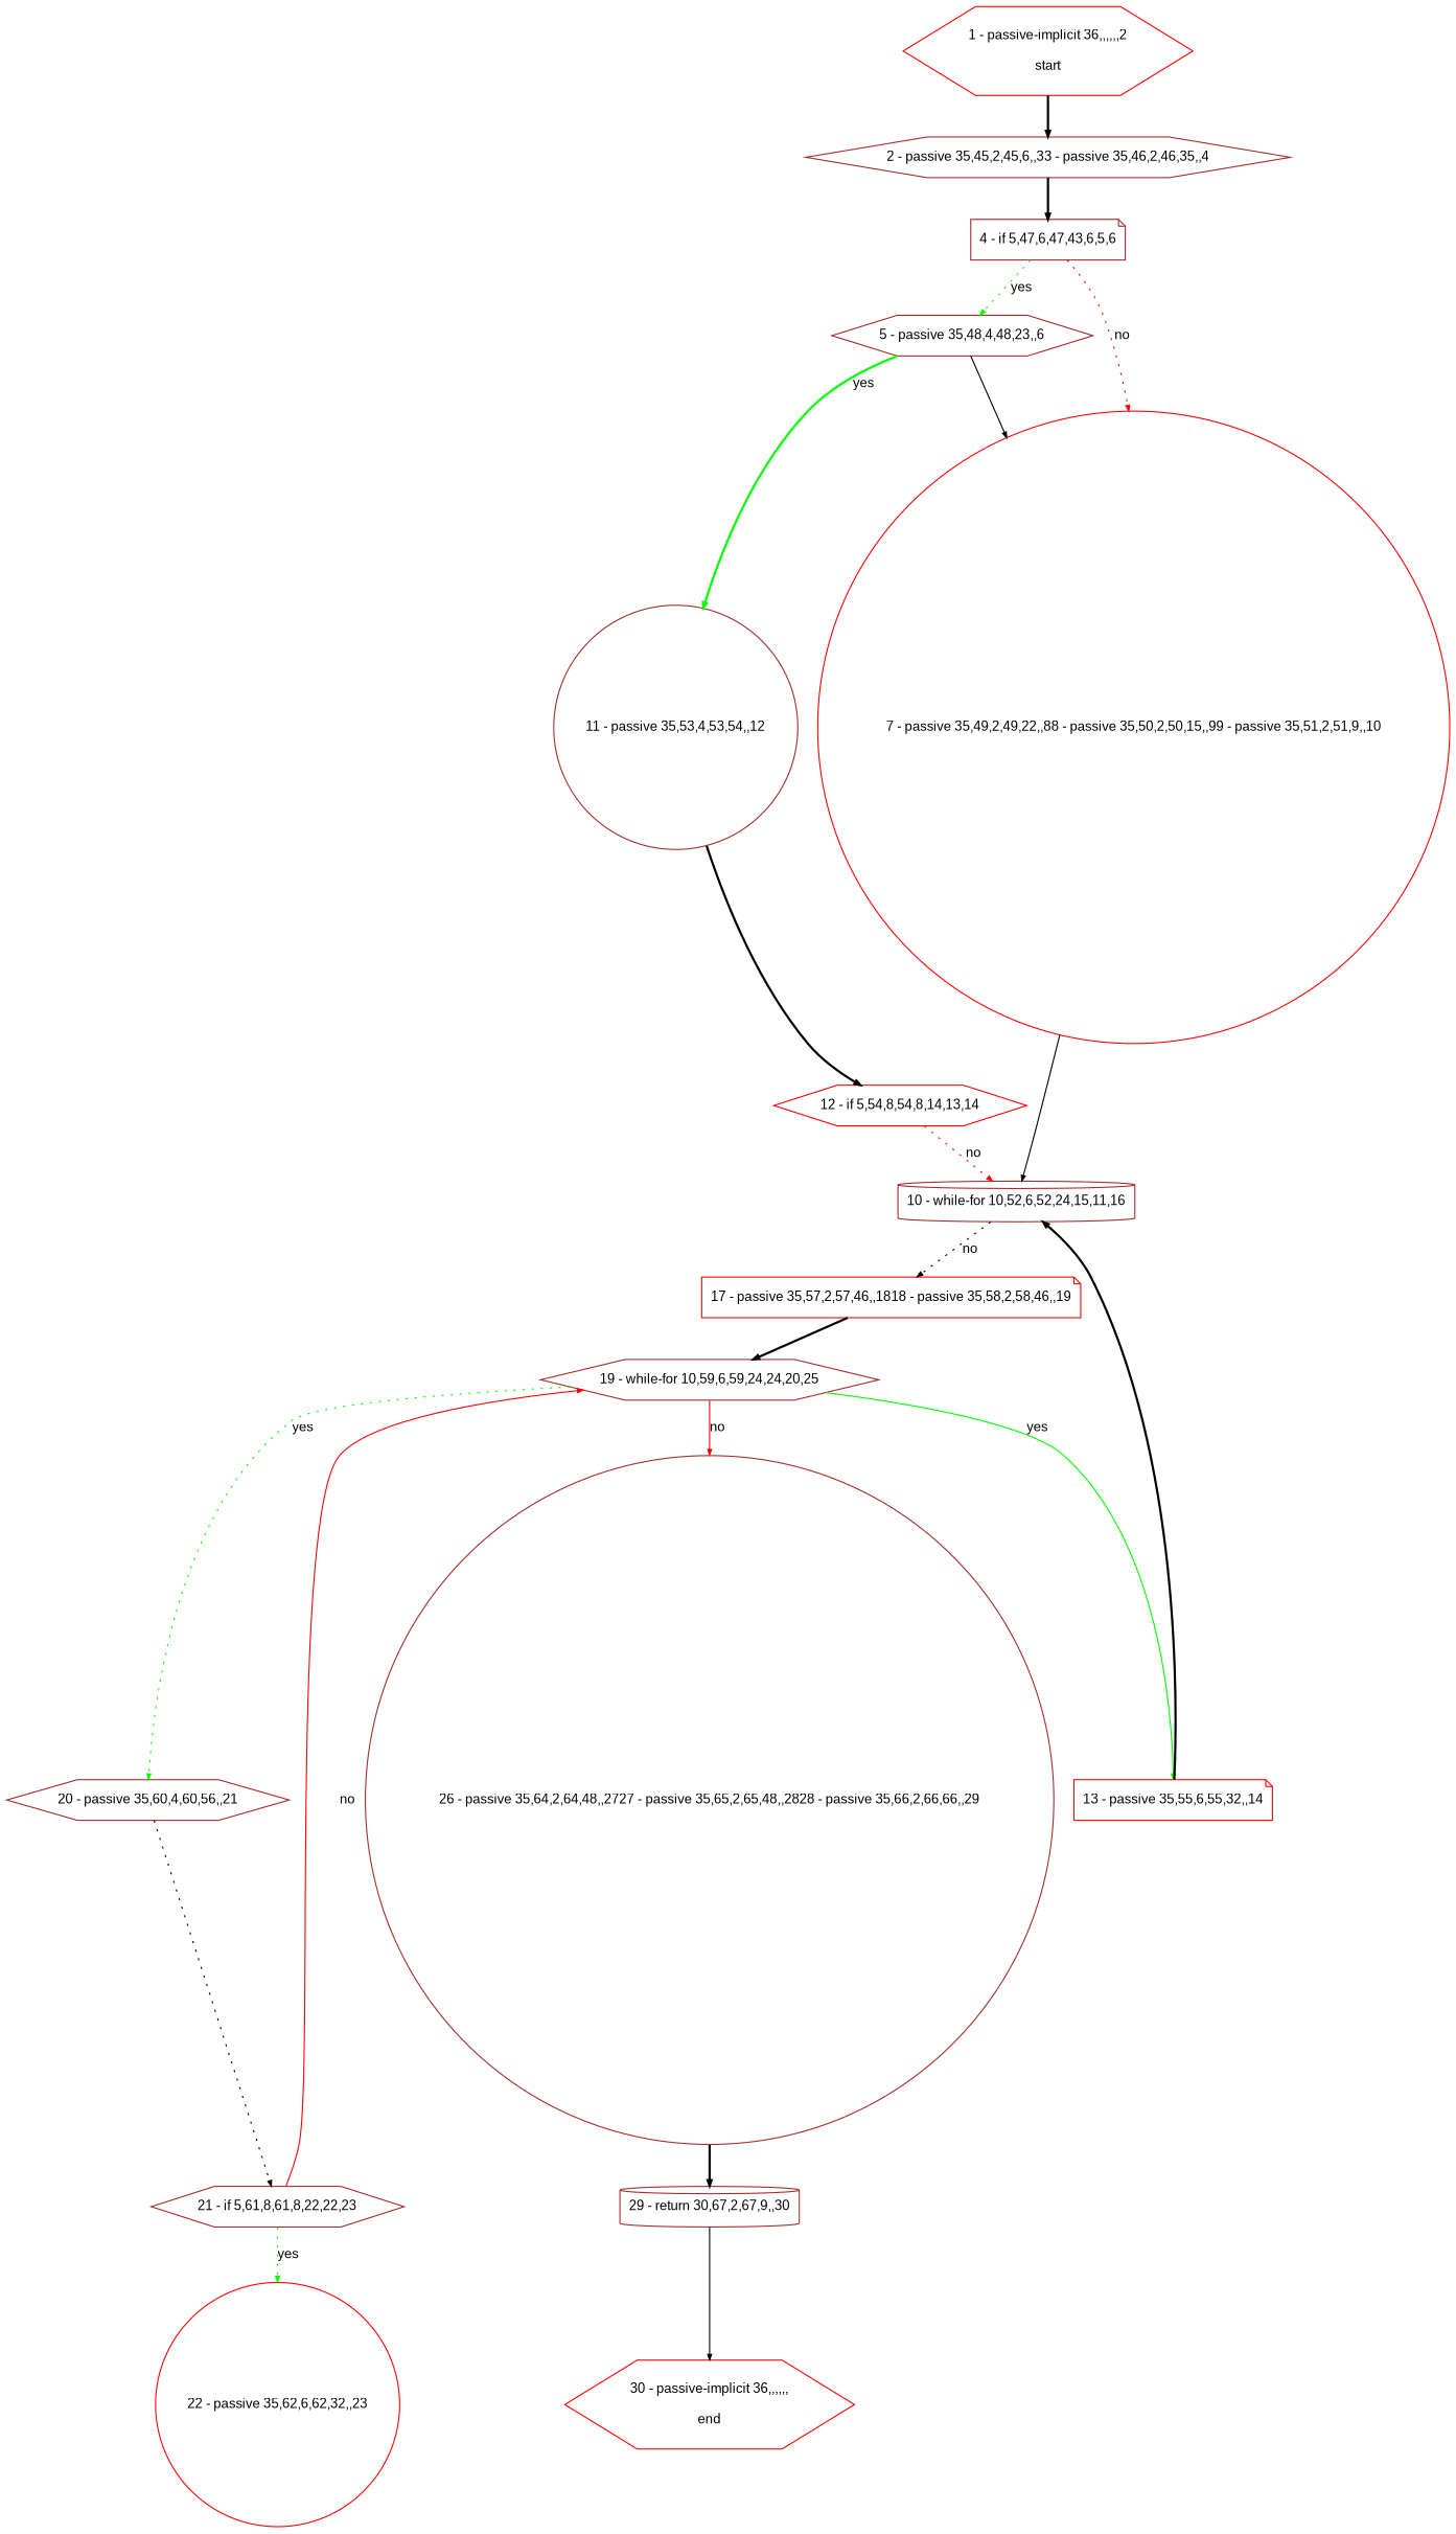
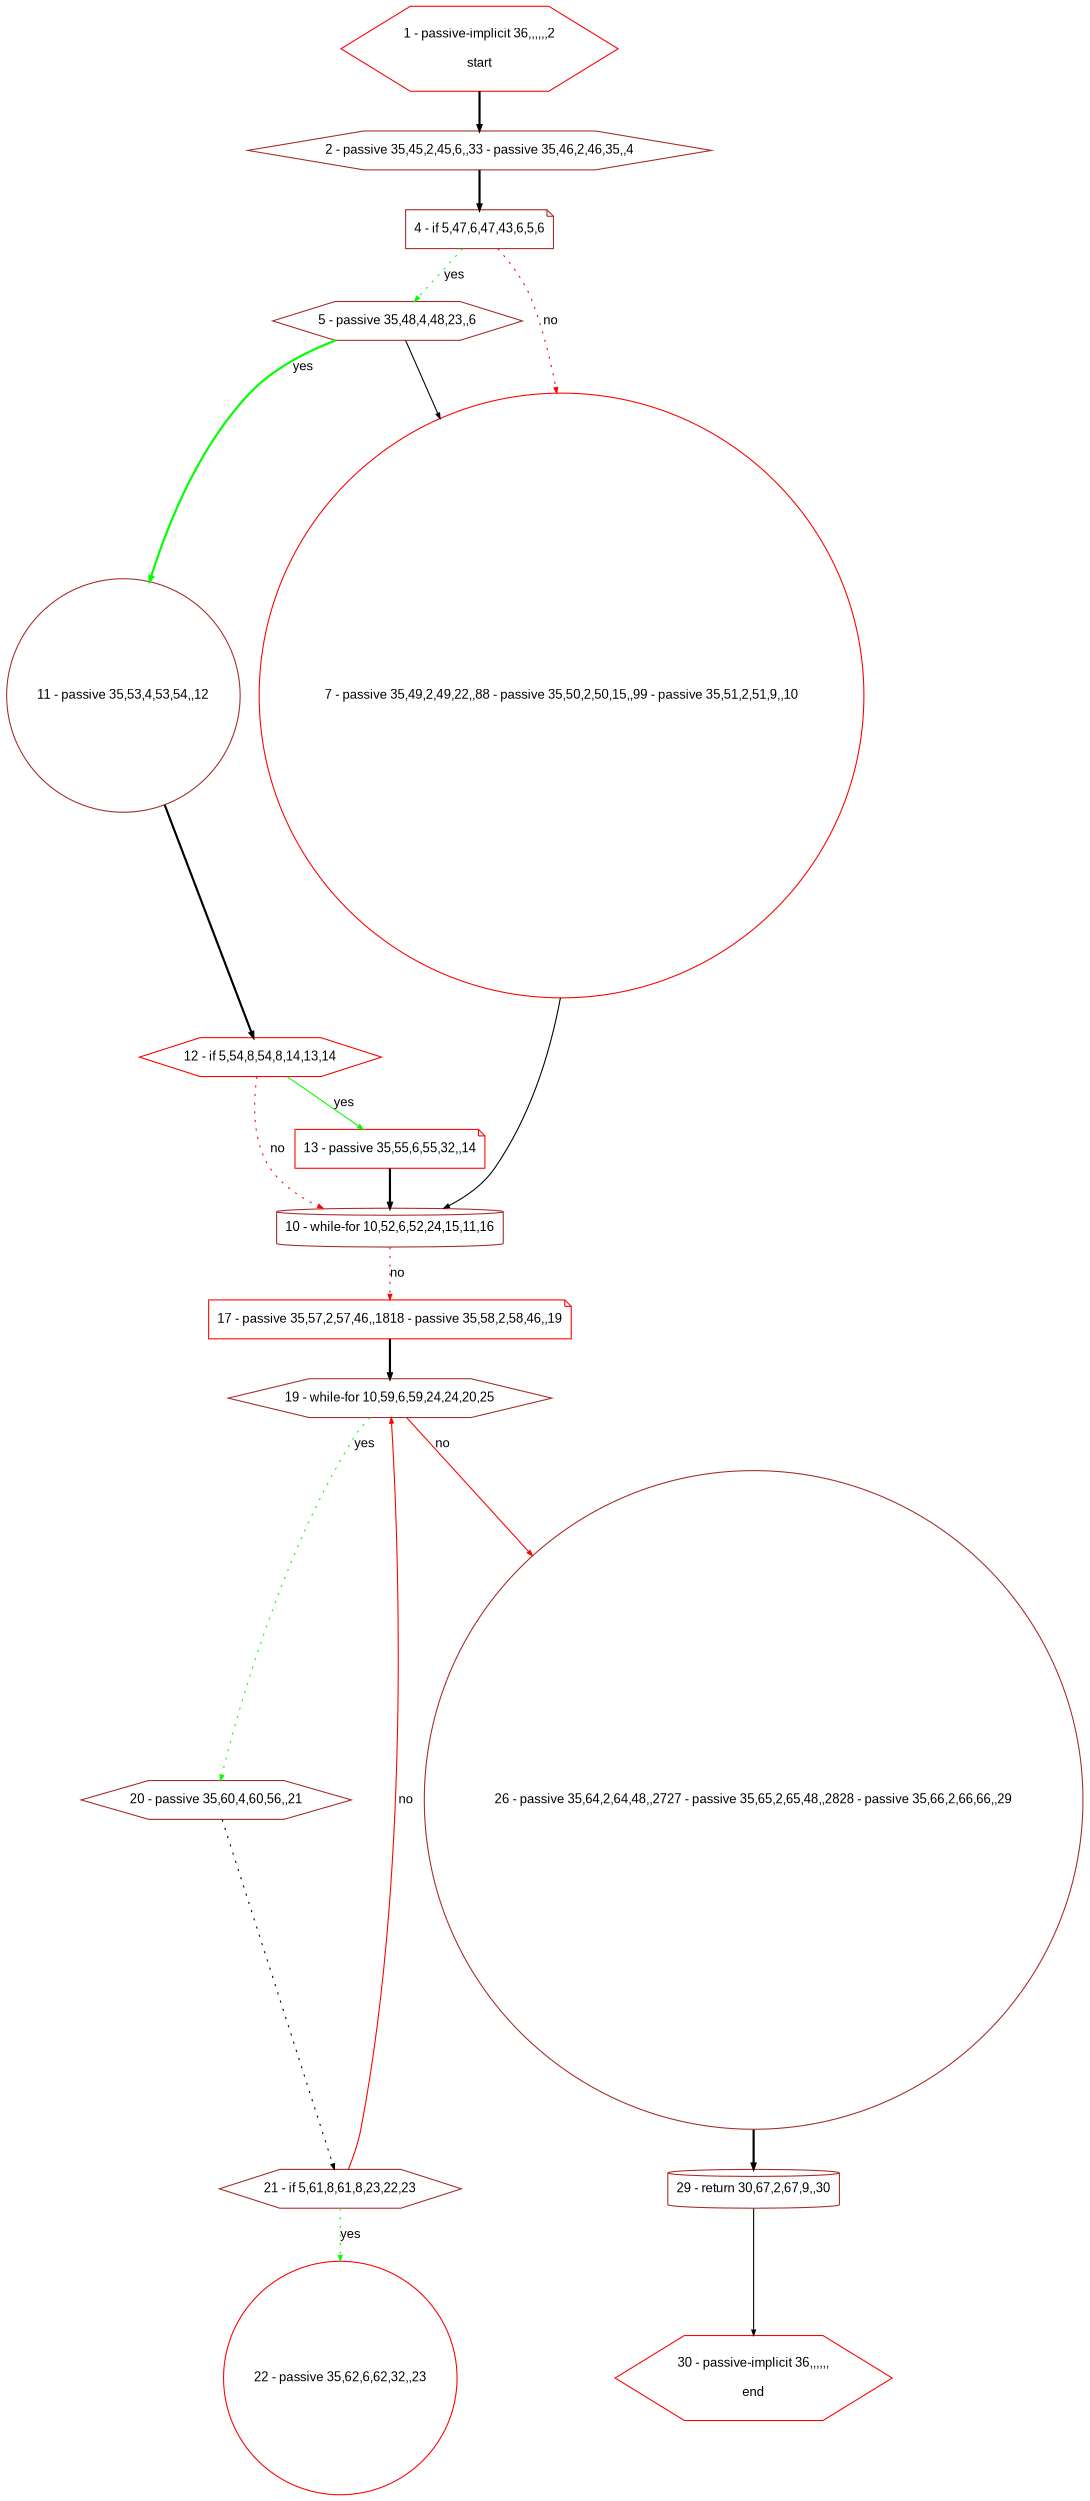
  digraph {
    bgcolor=white
    compound=true
    fillcolor="#FFFFCC"
    fontname=Arial
    fontsize=12
    pack=true
    packmode=clust
    style="rounded,filled"
    node [color=brown compound=true fillcolor="#ffffff" fixedsize=false fontname=Arial fontsize=12 node_initialized=no shape=hexagon style=filled]
    edge [arrowhead=normal arrowsize=0.5 arrowtail=none color="#000000" compound=true dir=forward fontcolor=black fontname=Arial fontsize=12 style=bold]
    n1 [label="2 - passive 35,45,2,45,6,,33 - passive 35,46,2,46,35,,4"]
    n2 [label="4 - if 5,47,6,47,43,6,5,6" shape=note]
    n3 [label="5 - passive 35,48,4,48,23,,6"]
    n4 [color=red label="7 - passive 35,49,2,49,22,,88 - passive 35,50,2,50,15,,99 - passive 35,51,2,51,9,,10" shape=circle]
    n5 [color=red label="1 - passive-implicit 36,,,,,,2\n\nstart"]
    n6 [label="11 - passive 35,53,4,53,54,,12" shape=circle]
    n7 [label="10 - while-for 10,52,6,52,24,15,11,16" shape=cylinder]
    n8 [color=red label="17 - passive 35,57,2,57,46,,1818 - passive 35,58,2,58,46,,19" shape=note]
    n9 [color=red label="12 - if 5,54,8,54,8,14,13,14"]
    n10 [label="19 - while-for 10,59,6,59,24,24,20,25"]
    n11 [color=red label="13 - passive 35,55,6,55,32,,14" shape=note]
    n12 [label="20 - passive 35,60,4,60,56,,21"]
    n13 [label="26 - passive 35,64,2,64,48,,2727 - passive 35,65,2,65,48,,2828 - passive 35,66,2,66,66,,29" shape=circle]
-   n14 [label="21 - if 5,61,8,61,8,22,22,23"]
+   n14 [label="21 - if 5,61,8,61,8,23,22,23"]
    n15 [label="29 - return 30,67,2,67,9,,30" shape=cylinder]
    n16 [color=red label="22 - passive 35,62,6,62,32,,23" shape=circle]
    n17 [color=red label="30 - passive-implicit 36,,,,,,\n\nend"]
    n1 -> n2
    n2 -> n3 [color="#00ff00" label=yes style=dotted]
    n2 -> n4 [color="#ff0000" label=no style=dotted]
    n3 -> n4 [style=solid]
    n3 -> n6 [color="#00ff00" label=yes]
    n4 -> n7 [style=solid]
    n5 -> n1
    n6 -> n9
-   n7 -> n8 [label=no style=dotted]
+   n7 -> n8 [color="#ff0000" label=no style=dotted]
    n8 -> n10
    n9 -> n7 [color="#ff0000" label=no style=dotted]
-   n10 -> n11 [color="#00ff00" label=yes style=solid]
+   n9 -> n11 [color="#00ff00" label=yes style=solid]
    n10 -> n12 [color="#00ff00" label=yes style=dotted]
    n10 -> n13 [color="#ff0000" label=no style=solid]
    n11 -> n7
    n12 -> n14 [style=dotted]
    n13 -> n15
    n14 -> n10 [color="#ff0000" label=no style=solid]
    n14 -> n16 [color="#00ff00" label=yes style=dotted]
    n15 -> n17 [style=solid]
  }
